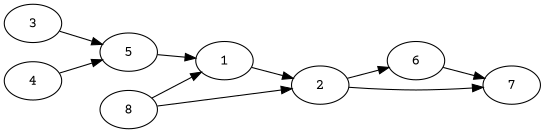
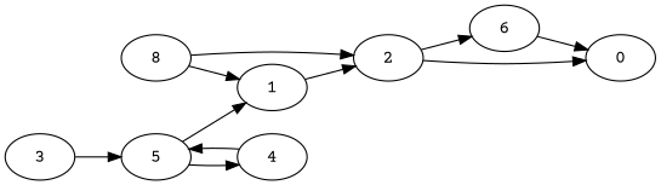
  digraph {
    fontname="Courier Prime"
    rankdir=LR
    node [fontname="Courier Prime"]
    edge [fontname="Courier Prime"]
    n1 [label=8]
    1
    2
    6
-   7
+   7 [label=0]
    3
    5
    4
    n1 -> 1
    n1 -> 2
    1 -> 2
    2 -> 6
    2 -> 7
    6 -> 7
    3 -> 5
    5 -> 1
+   5 -> 4
    4 -> 5
  }
